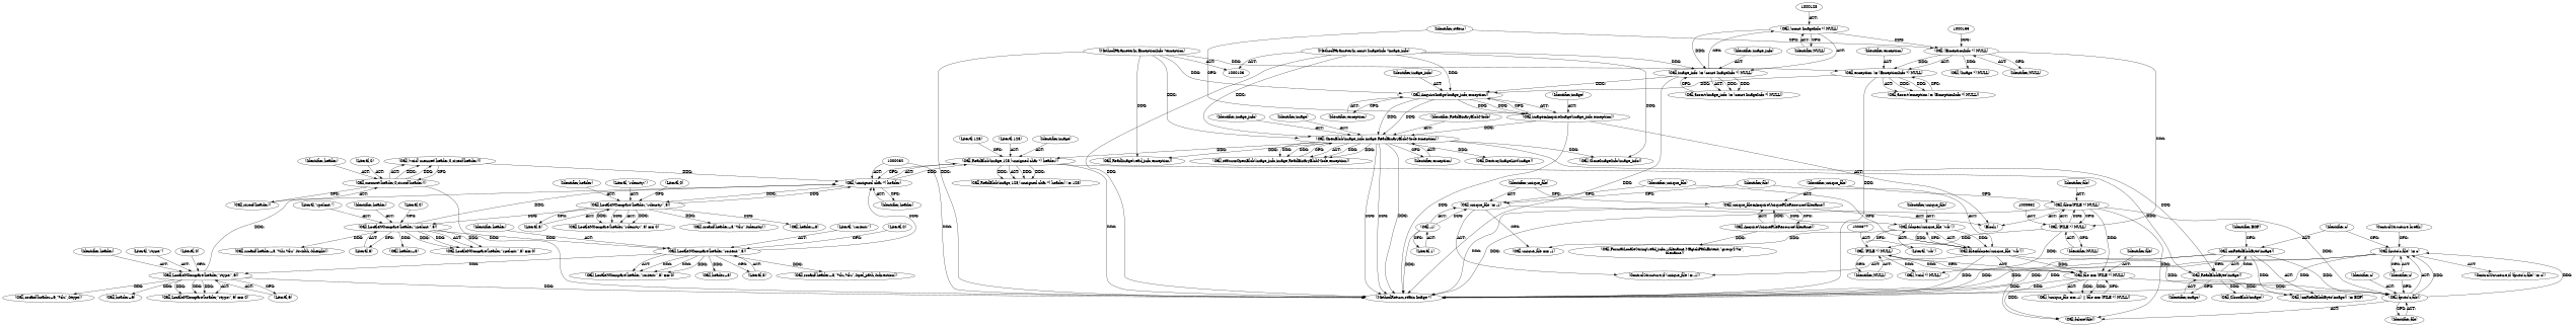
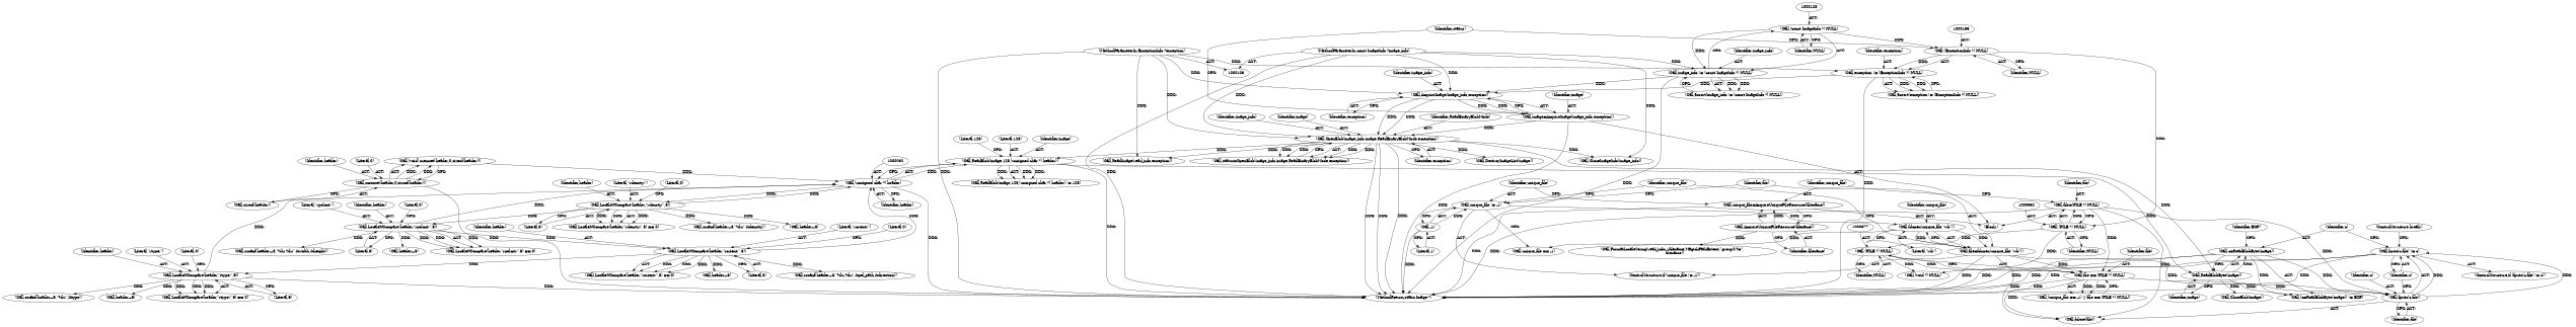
  digraph {
    n1 [label="(Call,fputc(c,file) != c)"]
    n2 [label="(ControlStructure,if (fputc(c,file) != c))"]
    n3 [label="(Identifier,c)"]
    n4 [label="(MethodReturn,static Image *)"]
    n5 [label="(Call,fputc(c,file))"]
    n6 [label="(Call,fclose(file))"]
    n7 [label="(Identifier,file)"]
    n8 [label="(Call,c=ReadBlobByte(image))"]
    n9 [label="(Call,ReadBlobByte(image))"]
    n10 [label="(Call,(c=ReadBlobByte(image)) != EOF)"]
    n11 [label="(Call,CloseBlob(image))"]
    n12 [label="(Identifier,image)"]
    n13 [label="(Call,OpenBlob(image_info,image,ReadBinaryBlobMode,exception))"]
    n14 [label="(Call,ReadBlob(image,128,(unsigned char *) header))"]
    n15 [label="(Call,ReadImage(read_info,exception))"]
    n16 [label="(Identifier,exception)"]
    n17 [label="(Call,DestroyImageList(image))"]
    n18 [label="(Call,CloneImageInfo(image_info))"]
    n19 [label="(Call,status=OpenBlob(image_info,image,ReadBinaryBlobMode,exception))"]
    n20 [label="(Call,(unsigned char *) header)"]
    n21 [label="(Call,ReadBlob(image,128,(unsigned char *) header) != 128)"]
    n22 [label="(Call,AcquireImage(image_info,exception))"]
    n23 [label="(Call,image=AcquireImage(image_info,exception))"]
    n24 [label="(Identifier,exception)"]
    n25 [label="(Block,)"]
    n26 [label="(Call,image_info != (const ImageInfo *) NULL)"]
    n27 [label="(Call,(const ImageInfo *) NULL)"]
    n28 [label="(Call,assert(image_info != (const ImageInfo *) NULL))"]
    n29 [label="(Call,(ExceptionInfo *) NULL)"]
    n30 [label="(Identifier,NULL)"]
    n31 [label="(MethodParameterIn,const ImageInfo *image_info)"]
    1000103
    n33 [label="(Call,exception != (ExceptionInfo *) NULL)"]
    n34 [label="(Call,(FILE *) NULL)"]
-   n35 [label="(Call,(Image *) NULL)"]
    n36 [label="(Identifier,NULL)"]
    n37 [label="(Call,assert(exception != (ExceptionInfo *) NULL))"]
    n38 [label="(MethodParameterIn,ExceptionInfo *exception)"]
    n39 [label="(Call,(FILE *) NULL)"]
    n40 [label="(Call,file=(FILE *) NULL)"]
    n41 [label="(Call,(void *) NULL)"]
    n42 [label="(Identifier,NULL)"]
    n43 [label="(Call,LocaleNCompare(header,\"rdensty:\",8))"]
    n44 [label="(Identifier,header)"]
    n45 [label="(Call,LocaleNCompare(header,\"rpelcnt:\",8))"]
    n46 [label="(Literal,8)"]
    n47 [label="(Call,LocaleNCompare(header,\"rdensty:\",8) == 0)"]
    n48 [label="(Call,sscanf(header+8,\"%lu\",&density))"]
    n49 [label="(Call,header+8)"]
    n50 [label="(Call,LocaleNCompare(header,\"rtype:\",6))"]
    n51 [label="(Call,sscanf(header+6,\"%lu\",&type))"]
    n52 [label="(Call,header+6)"]
    n53 [label="(Call,LocaleNCompare(header,\"rtype:\",6) == 0)"]
    n54 [label="(Literal,6)"]
    n55 [label="(Call,LocaleNCompare(header,\"rorient:\",8))"]
    n56 [label="(Call,LocaleNCompare(header,\"rorient:\",8) == 0)"]
    n57 [label="(Call,header+8)"]
    n58 [label="(Literal,8)"]
    n59 [label="(Call,sscanf(header+8,\"%lu,%lu\",&pel_path,&direction))"]
    n60 [label="(Call,header+8)"]
    n61 [label="(Call,LocaleNCompare(header,\"rpelcnt:\",8) == 0)"]
    n62 [label="(Call,sscanf(header+8,\"%lu,%lu\",&width,&height))"]
    n63 [label="(Literal,8)"]
    n64 [label="(Call,memset(header,0,sizeof(header)))"]
    n65 [label="(Call,sizeof(header))"]
    n66 [label="(Call,(void) memset(header,0,sizeof(header)))"]
    n67 [label="(Call,file == (FILE *) NULL)"]
    n68 [label="(Call,(unique_file == -1) || (file == (FILE *) NULL))"]
    n69 [label="(Identifier,NULL)"]
    n70 [label="(Call,file=fdopen(unique_file,\"wb\"))"]
    n71 [label="(Call,fdopen(unique_file,\"wb\"))"]
    n72 [label="(ControlStructure,if (unique_file != -1))"]
    n73 [label="(Call,unique_file == -1)"]
    n74 [label="(Literal,\"wb\")"]
    n75 [label="(Call,unique_file != -1)"]
    n76 [label="(Call,-1)"]
    n77 [label="(Literal,1)"]
    n78 [label="(Call,unique_file=AcquireUniqueFileResource(filename))"]
    n79 [label="(Call,AcquireUniqueFileResource(filename))"]
    n80 [label="(Call,FormatLocaleString(read_info->filename,MagickPathExtent,\"group4:%s\",\n    filename))"]
+   n81 [label="(Identifier,filename)"]
    n82 [label="(Identifier,c)"]
    n83 [label="(Literal,128)"]
    n84 [label="(Literal,\"rdensty:\")"]
    n85 [label="(Identifier,ReadBinaryBlobMode)"]
    n86 [label="(Identifier,image_info)"]
    n87 [label="(Identifier,unique_file)"]
    n88 [label="(Identifier,header)"]
    n89 [label="(Identifier,EOF)"]
    n90 [label="(Identifier,status)"]
    n91 [label="(Literal,\"rorient:\")"]
    n92 [label="(Identifier,header)"]
    n93 [label="(Identifier,image)"]
    n94 [label="(Identifier,file)"]
    n95 [label="(Literal,\"rtype:\")"]
    n96 [label="(Literal,0)"]
    n97 [label="(Identifier,header)"]
    n98 [label="(Identifier,file)"]
    n99 [label="(Identifier,exception)"]
    n100 [label="(Identifier,image_info)"]
    n101 [label="(Literal,0)"]
    n102 [label="(Identifier,unique_file)"]
    n103 [label="(Identifier,image)"]
    n104 [label="(Identifier,header)"]
    n105 [label="(Literal,0)"]
    n106 [label="(Literal,0)"]
    n107 [label="(Identifier,file)"]
    n108 [label="(Identifier,c)"]
    n109 [label="(Identifier,image_info)"]
    n110 [label="(Identifier,header)"]
    n111 [label="(Identifier,image)"]
    n112 [label="(Identifier,unique_file)"]
    n113 [label="(Literal,128)"]
    n114 [label="(Literal,0)"]
    n115 [label="(Identifier,unique_file)"]
    n116 [label="(ControlStructure,break;)"]
    n117 [label="(Literal,\"rpelcnt:\")"]
    1000128
    1000155
    1000232
    1000352
    1000377
    n1 -> n2 [label="AST: "]
    n1 -> n3 [label="CFG: "]
    n1 -> n4 [label="DDG: "]
    n1 -> n4 [label="DDG: "]
    n1 -> n4 [label="DDG: "]
    n3 -> n1 [label="AST: "]
    n3 -> n5 [label="CFG: "]
    n5 -> n1 [label="AST: "]
    n5 -> n1 [label="DDG: "]
    n5 -> n1 [label="DDG: "]
    n5 -> n6 [label="AST: "]
    n5 -> n7 [label="CFG: "]
    n7 -> n5 [label="AST: "]
    n8 -> n4 [label="DDG: "]
    n8 -> n4 [label="DDG: "]
    n8 -> n5 [label="DDG: "]
    n8 -> n9 [label="CFG: "]
    n8 -> n10 [label="AST: "]
    n8 -> n10 [label="DDG: "]
    n9 -> n8 [label="AST: "]
    n9 -> n8 [label="DDG: "]
    n9 -> n10 [label="DDG: "]
    n9 -> n11 [label="DDG: "]
    n9 -> n12 [label="CFG: "]
    n12 -> n9 [label="AST: "]
    n13 -> n4 [label="DDG: "]
    n13 -> n4 [label="DDG: "]
    n13 -> n4 [label="DDG: "]
    n13 -> n9 [label="DDG: "]
    n13 -> n14 [label="DDG: "]
    n13 -> n15 [label="DDG: "]
    n13 -> n16 [label="CFG: "]
    n13 -> n17 [label="DDG: "]
    n13 -> n18 [label="DDG: "]
    n13 -> n19 [label="AST: "]
    n13 -> n19 [label="DDG: "]
    n13 -> n19 [label="DDG: "]
    n13 -> n19 [label="DDG: "]
    n13 -> n19 [label="DDG: "]
    n14 -> n4 [label="DDG: "]
    n14 -> n9 [label="DDG: "]
    n14 -> n20 [label="CFG: "]
    n14 -> n21 [label="AST: "]
    n14 -> n21 [label="DDG: "]
    n14 -> n21 [label="DDG: "]
    n14 -> n21 [label="DDG: "]
    n16 -> n13 [label="AST: "]
    n19 -> n13 [label="CFG: "]
-   1000232 -> n4 [label="DDG: "]
+   n20 -> n4 [label="DDG: "]
    n20 -> n14 [label="AST: "]
    n20 -> n14 [label="DDG: "]
    n20 -> n43 [label="DDG: "]
    n20 -> n44 [label="CFG: "]
    n22 -> n13 [label="DDG: "]
    n22 -> n13 [label="DDG: "]
    n22 -> n23 [label="AST: "]
    n22 -> n23 [label="DDG: "]
    n22 -> n23 [label="DDG: "]
    n22 -> n24 [label="CFG: "]
    n23 -> n4 [label="DDG: "]
    n23 -> n13 [label="DDG: "]
    n23 -> n22 [label="CFG: "]
    n23 -> n25 [label="AST: "]
    n24 -> n22 [label="AST: "]
    n26 -> n4 [label="DDG: "]
    n26 -> n22 [label="DDG: "]
    n26 -> n27 [label="CFG: "]
    n26 -> n28 [label="AST: "]
    n26 -> n28 [label="DDG: "]
    n26 -> n28 [label="DDG: "]
    n27 -> n26 [label="AST: "]
    n27 -> n26 [label="DDG: "]
    n27 -> n29 [label="DDG: "]
    n27 -> n30 [label="CFG: "]
    n28 -> n26 [label="CFG: "]
    n29 -> n33 [label="AST: "]
    n29 -> n33 [label="DDG: "]
    n29 -> n34 [label="DDG: "]
-   n29 -> n35 [label="DDG: "]
    n29 -> n36 [label="CFG: "]
    n30 -> n27 [label="AST: "]
    n31 -> n4 [label="DDG: "]
    n31 -> n13 [label="DDG: "]
    n31 -> n18 [label="DDG: "]
    n31 -> n22 [label="DDG: "]
    n31 -> n26 [label="DDG: "]
    n31 -> 1000103 [label="AST: "]
    n33 -> n4 [label="DDG: "]
    n33 -> n22 [label="DDG: "]
    n33 -> n37 [label="AST: "]
    n33 -> n37 [label="DDG: "]
    n33 -> n37 [label="DDG: "]
    n34 -> n39 [label="DDG: "]
    n34 -> n40 [label="AST: "]
    n34 -> n40 [label="DDG: "]
    n34 -> n41 [label="DDG: "]
    n34 -> n42 [label="CFG: "]
    n36 -> n29 [label="AST: "]
    n37 -> n33 [label="CFG: "]
    n38 -> n4 [label="DDG: "]
    n38 -> n13 [label="DDG: "]
    n38 -> n15 [label="DDG: "]
    n38 -> n22 [label="DDG: "]
    n38 -> 1000103 [label="AST: "]
    n38 -> n33 [label="DDG: "]
    n39 -> n41 [label="DDG: "]
    n39 -> n67 [label="AST: "]
    n39 -> n67 [label="DDG: "]
    n39 -> n69 [label="CFG: "]
    n40 -> n4 [label="DDG: "]
    n40 -> n5 [label="DDG: "]
    n40 -> n6 [label="DDG: "]
    n40 -> n25 [label="AST: "]
    n40 -> n34 [label="CFG: "]
    n40 -> n67 [label="DDG: "]
    n42 -> n34 [label="AST: "]
    n43 -> n20 [label="DDG: "]
    n43 -> n45 [label="DDG: "]
    n43 -> n46 [label="CFG: "]
    n43 -> n47 [label="AST: "]
    n43 -> n47 [label="DDG: "]
    n43 -> n47 [label="DDG: "]
    n43 -> n47 [label="DDG: "]
    n43 -> n48 [label="DDG: "]
    n43 -> n49 [label="DDG: "]
    n44 -> n20 [label="AST: "]
    n45 -> n20 [label="DDG: "]
    n45 -> n55 [label="DDG: "]
    n45 -> n60 [label="DDG: "]
    n45 -> n61 [label="AST: "]
    n45 -> n61 [label="DDG: "]
    n45 -> n61 [label="DDG: "]
    n45 -> n61 [label="DDG: "]
    n45 -> n62 [label="DDG: "]
    n45 -> n63 [label="CFG: "]
    n46 -> n43 [label="AST: "]
    n50 -> n4 [label="DDG: "]
    n50 -> n20 [label="DDG: "]
    n50 -> n51 [label="DDG: "]
    n50 -> n52 [label="DDG: "]
    n50 -> n53 [label="AST: "]
    n50 -> n53 [label="DDG: "]
    n50 -> n53 [label="DDG: "]
    n50 -> n53 [label="DDG: "]
    n50 -> n54 [label="CFG: "]
    n54 -> n50 [label="AST: "]
    n55 -> n20 [label="DDG: "]
    n55 -> n50 [label="DDG: "]
    n55 -> n56 [label="AST: "]
    n55 -> n56 [label="DDG: "]
    n55 -> n56 [label="DDG: "]
    n55 -> n56 [label="DDG: "]
    n55 -> n57 [label="DDG: "]
    n55 -> n58 [label="CFG: "]
    n55 -> n59 [label="DDG: "]
    n58 -> n55 [label="AST: "]
    n63 -> n45 [label="AST: "]
    n64 -> n4 [label="DDG: "]
    n64 -> n65 [label="CFG: "]
    n64 -> n66 [label="AST: "]
    n64 -> n66 [label="DDG: "]
    n64 -> n66 [label="DDG: "]
    n65 -> n64 [label="AST: "]
    n66 -> n20 [label="DDG: "]
    n66 -> n64 [label="CFG: "]
    n67 -> n4 [label="DDG: "]
    n67 -> n5 [label="DDG: "]
    n67 -> n6 [label="DDG: "]
    n67 -> n39 [label="CFG: "]
    n67 -> n68 [label="AST: "]
    n67 -> n68 [label="DDG: "]
    n67 -> n68 [label="DDG: "]
    n68 -> n67 [label="CFG: "]
    n69 -> n39 [label="AST: "]
    n70 -> n4 [label="DDG: "]
    n70 -> n5 [label="DDG: "]
    n70 -> n6 [label="DDG: "]
    n70 -> n67 [label="DDG: "]
    n70 -> n71 [label="CFG: "]
    n70 -> n72 [label="AST: "]
    n71 -> n70 [label="AST: "]
    n71 -> n70 [label="DDG: "]
    n71 -> n70 [label="DDG: "]
    n71 -> n73 [label="DDG: "]
    n71 -> n74 [label="CFG: "]
    n74 -> n71 [label="AST: "]
    n75 -> n71 [label="DDG: "]
    n75 -> n72 [label="AST: "]
    n75 -> n73 [label="CFG: "]
+   n75 -> n76 [label="CFG: "]
    n76 -> n4 [label="DDG: "]
    n76 -> n75 [label="AST: "]
    n76 -> n75 [label="DDG: "]
    n76 -> n77 [label="CFG: "]
    n77 -> n76 [label="AST: "]
    n78 -> n4 [label="DDG: "]
    n78 -> n25 [label="AST: "]
    n78 -> n79 [label="CFG: "]
    n79 -> n78 [label="AST: "]
    n79 -> n78 [label="DDG: "]
    n79 -> n80 [label="DDG: "]
+   n79 -> n81 [label="CFG: "]
+   n81 -> n79 [label="AST: "]
    n82 -> n1 [label="CFG: "]
    n82 -> n8 [label="AST: "]
    n83 -> n14 [label="AST: "]
    n84 -> n43 [label="AST: "]
    n85 -> n13 [label="AST: "]
    n86 -> n26 [label="AST: "]
    n87 -> n75 [label="AST: "]
    n87 -> n78 [label="CFG: "]
    n88 -> n55 [label="AST: "]
    n89 -> n8 [label="CFG: "]
    n90 -> n23 [label="CFG: "]
    n90 -> n29 [label="CFG: "]
    n91 -> n55 [label="AST: "]
    n92 -> n64 [label="AST: "]
    n93 -> n23 [label="AST: "]
    n94 -> n67 [label="AST: "]
    n95 -> n50 [label="AST: "]
    n96 -> n64 [label="AST: "]
    n97 -> n45 [label="AST: "]
    n98 -> n70 [label="AST: "]
    n98 -> n75 [label="CFG: "]
    n99 -> n33 [label="AST: "]
    n100 -> n13 [label="AST: "]
    n101 -> n43 [label="CFG: "]
    n102 -> n71 [label="AST: "]
    n103 -> n14 [label="AST: "]
    n104 -> n43 [label="AST: "]
    n105 -> n50 [label="CFG: "]
    n106 -> n45 [label="CFG: "]
    n107 -> n40 [label="AST: "]
    n108 -> n5 [label="AST: "]
    n109 -> n22 [label="AST: "]
    n110 -> n50 [label="AST: "]
    n111 -> n13 [label="AST: "]
    n112 -> n40 [label="CFG: "]
    n112 -> n78 [label="AST: "]
    n113 -> n14 [label="CFG: "]
    n114 -> n55 [label="CFG: "]
    n115 -> n70 [label="CFG: "]
    n115 -> n75 [label="CFG: "]
    n116 -> n1 [label="CFG: "]
    n117 -> n45 [label="AST: "]
    1000128 -> n27 [label="AST: "]
-   1000155 -> n29 [label="DDG: "]
+   1000155 -> n29 [label="AST: "]
    1000232 -> n20 [label="AST: "]
    1000352 -> n34 [label="AST: "]
    1000377 -> n39 [label="AST: "]
  }
